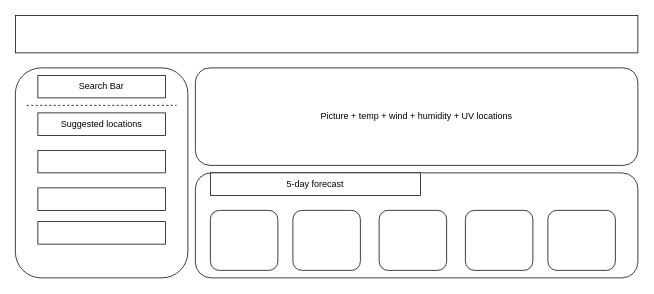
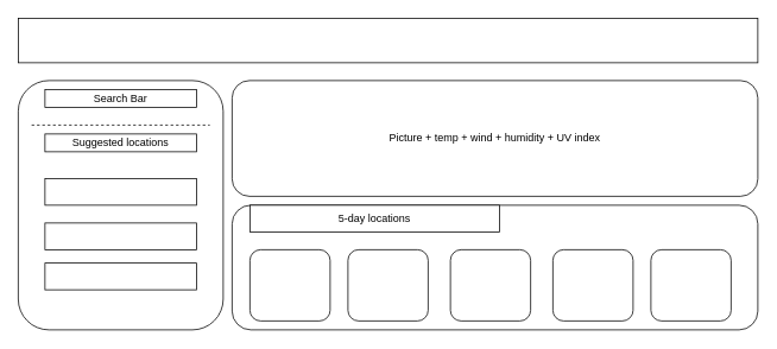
  <mxCell id="0" />
  <mxCell id="1" parent="0" />
  <mxCell id="2" value="" style="rounded=0;whiteSpace=wrap;html=1;" parent="1" vertex="1"><mxGeometry x="20" width="830" height="50" as="geometry" y="20" /></mxCell>
  <mxCell id="3" value="" style="rounded=1;whiteSpace=wrap;html=1;" parent="1" vertex="1"><mxGeometry x="20" y="90" width="230" height="280" as="geometry" /></mxCell>
- <mxCell id="4" value="Picture + temp + wind + humidity + UV locations" style="rounded=1;whiteSpace=wrap;html=1;" parent="1" vertex="1"><mxGeometry x="260" y="90" width="590" height="130" as="geometry" /></mxCell>
+ <mxCell id="4" value="Picture + temp + wind + humidity + UV index" style="rounded=1;whiteSpace=wrap;html=1;" parent="1" vertex="1"><mxGeometry x="260" y="90" width="590" height="130" as="geometry" /></mxCell>
  <mxCell id="5" value="" style="rounded=1;whiteSpace=wrap;html=1;" parent="1" vertex="1"><mxGeometry x="260" y="230" width="590" height="140" as="geometry" /></mxCell>
- <mxCell id="6" value="5-day forecast" style="rounded=0;whiteSpace=wrap;html=1;" parent="1" vertex="1"><mxGeometry x="280" y="230" width="280" height="30" as="geometry" /></mxCell>
+ <mxCell id="6" value="5-day locations" style="rounded=0;whiteSpace=wrap;html=1;" parent="1" vertex="1"><mxGeometry x="280" y="230" width="280" height="30" as="geometry" /></mxCell>
  <mxCell id="7" value="" style="rounded=1;whiteSpace=wrap;html=1;" parent="1" vertex="1"><mxGeometry x="280" y="280" width="90" height="80" as="geometry" /></mxCell>
  <mxCell id="8" value="" style="rounded=1;whiteSpace=wrap;html=1;" parent="1" vertex="1"><mxGeometry x="390" y="280" width="90" height="80" as="geometry" /></mxCell>
  <mxCell id="9" value="" style="rounded=1;whiteSpace=wrap;html=1;" parent="1" vertex="1"><mxGeometry x="505" y="280" width="90" height="80" as="geometry" /></mxCell>
  <mxCell id="10" value="" style="rounded=1;whiteSpace=wrap;html=1;" parent="1" vertex="1"><mxGeometry x="620" y="280" width="90" height="80" as="geometry" /></mxCell>
  <mxCell id="11" value="" style="rounded=1;whiteSpace=wrap;html=1;" parent="1" vertex="1"><mxGeometry x="730" y="280" width="90" height="80" as="geometry" /></mxCell>
- <mxCell id="12" value="Search Bar" style="rounded=0;whiteSpace=wrap;html=1;" parent="1" vertex="1"><mxGeometry x="50" y="100" width="170" height="30" as="geometry" /></mxCell>
+ <mxCell id="12" value="Search Bar" style="rounded=0;whiteSpace=wrap;html=1;" parent="1" vertex="1"><mxGeometry x="50" y="100" width="170" height="20" as="geometry" /></mxCell>
  <mxCell id="13" value="" style="endArrow=none;dashed=1;html=1;" parent="1" edge="1"><mxGeometry width="50" height="50" relative="1" as="geometry"><mxPoint x="35" y="140" as="sourcePoint" /><mxPoint x="235" y="140" as="targetPoint" /></mxGeometry></mxCell>
- <mxCell id="14" value="Suggested locations" style="rounded=0;whiteSpace=wrap;html=1;" parent="1" vertex="1"><mxGeometry x="50" y="150" width="170" height="30" as="geometry" /></mxCell>
+ <mxCell id="14" value="Suggested locations" style="rounded=0;whiteSpace=wrap;html=1;" parent="1" vertex="1"><mxGeometry x="50" y="150" width="170" height="20" as="geometry" /></mxCell>
  <mxCell id="15" value="" style="rounded=0;whiteSpace=wrap;html=1;" parent="1" vertex="1"><mxGeometry x="50" y="200" width="170" height="30" as="geometry" /></mxCell>
  <mxCell id="16" value="" style="rounded=0;whiteSpace=wrap;html=1;" parent="1" vertex="1"><mxGeometry x="50" y="250" width="170" height="30" as="geometry" /></mxCell>
  <mxCell id="17" value="" style="rounded=0;whiteSpace=wrap;html=1;" parent="1" vertex="1"><mxGeometry x="50" y="295" width="170" height="30" as="geometry" /></mxCell>
